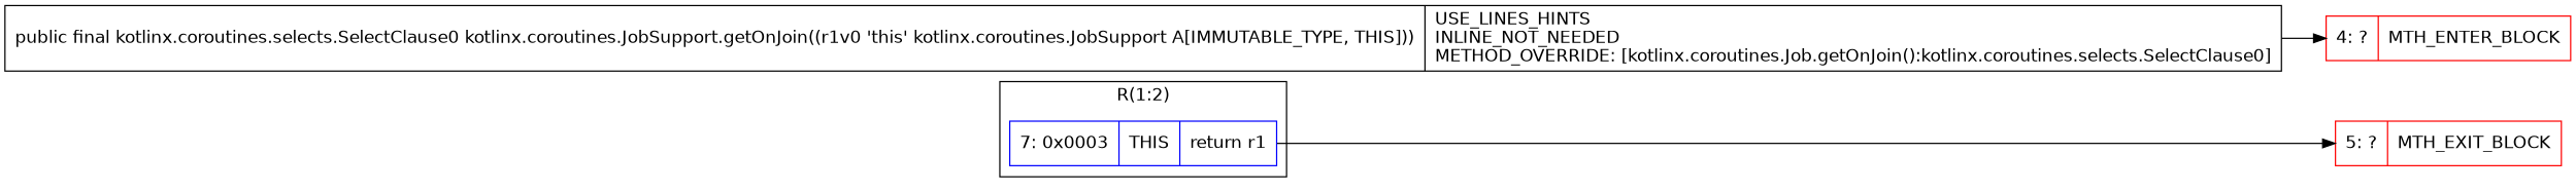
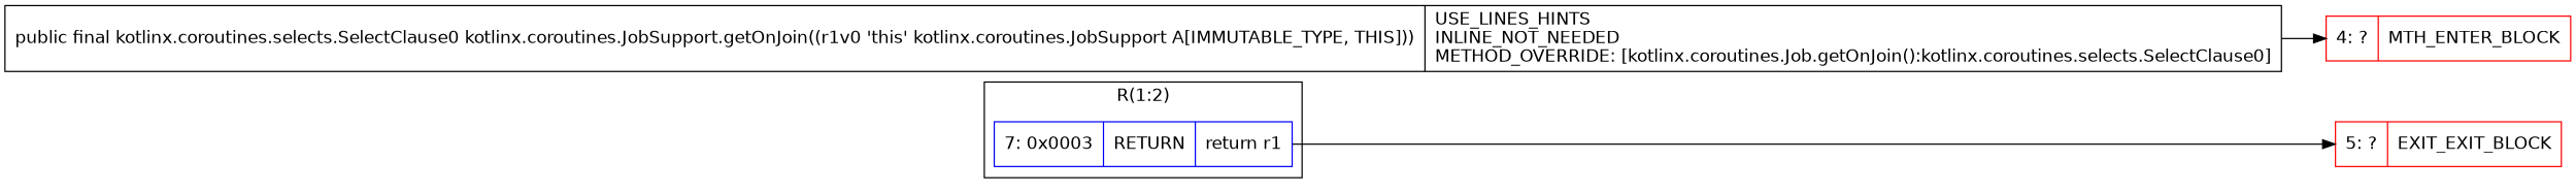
  digraph {
    fontname="DejaVu Sans"
    rankdir=LR
    node [color=red fontname="DejaVu Sans" shape=record]
    edge [fontname="DejaVu Sans"]
-   n1 [color=blue label="{7\:\ 0x0003|THIS\l|return r1\l}"]
-   n2 [label="{5\:\ ?|MTH_EXIT_BLOCK\l}"]
+   n1 [color=blue label="{7\:\ 0x0003|RETURN\l|return r1\l}"]
+   n2 [label="{5\:\ ?|EXIT_EXIT_BLOCK\l}"]
    n3 [label="{4\:\ ?|MTH_ENTER_BLOCK\l}"]
    n4 [label="{public final kotlinx.coroutines.selects.SelectClause0 kotlinx.coroutines.JobSupport.getOnJoin((r1v0 'this' kotlinx.coroutines.JobSupport A[IMMUTABLE_TYPE, THIS]))  | USE_LINES_HINTS\lINLINE_NOT_NEEDED\lMETHOD_OVERRIDE: [kotlinx.coroutines.Job.getOnJoin():kotlinx.coroutines.selects.SelectClause0]\l}" color=""]
    subgraph cluster_1 {
      label="R(1:2)"
      n1
    }
    n1 -> n2
    n4 -> n3
  }
